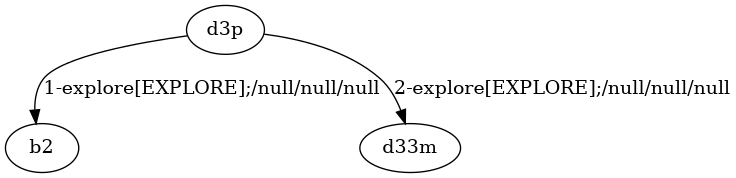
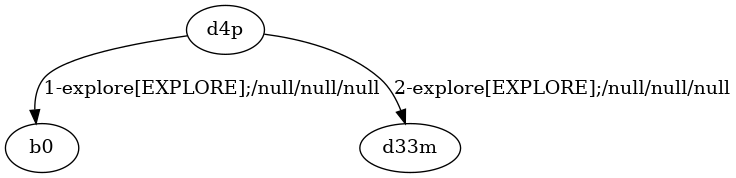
  digraph {
-   d3p
-   b0 [label=b2]
+   d3p [label=d4p]
+   b0
    d33m
    d3p -> b0 [label="1-explore[EXPLORE];/null/null/null"]
    d3p -> d33m [label="2-explore[EXPLORE];/null/null/null"]
  }
